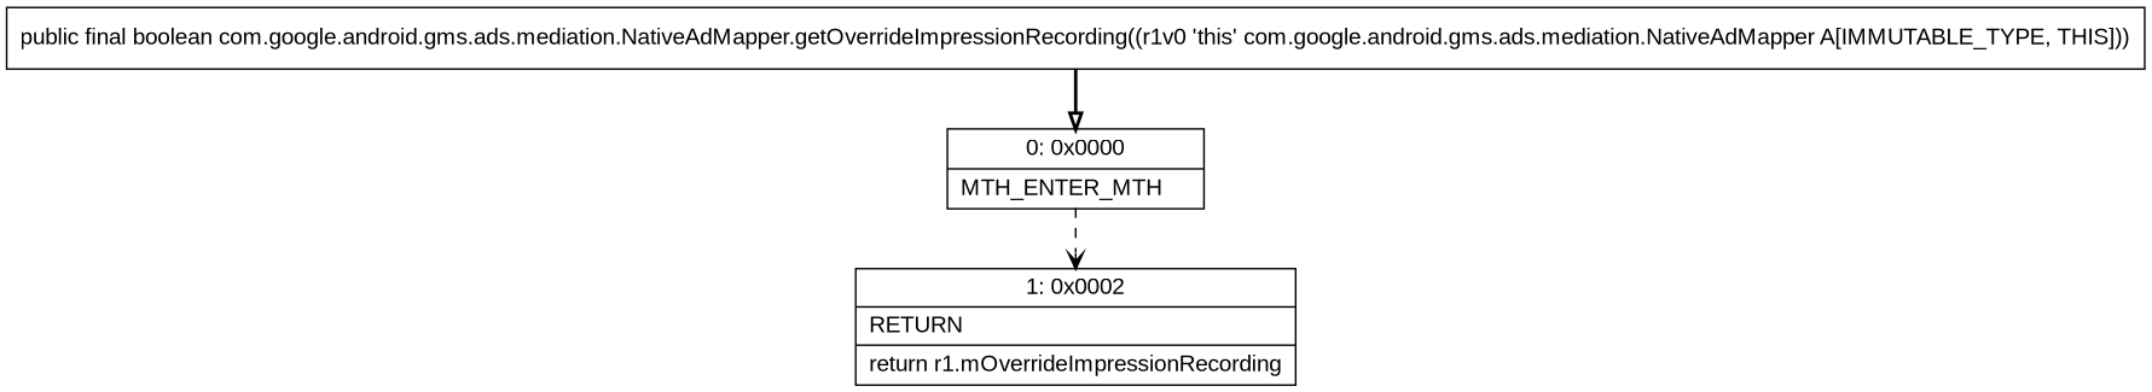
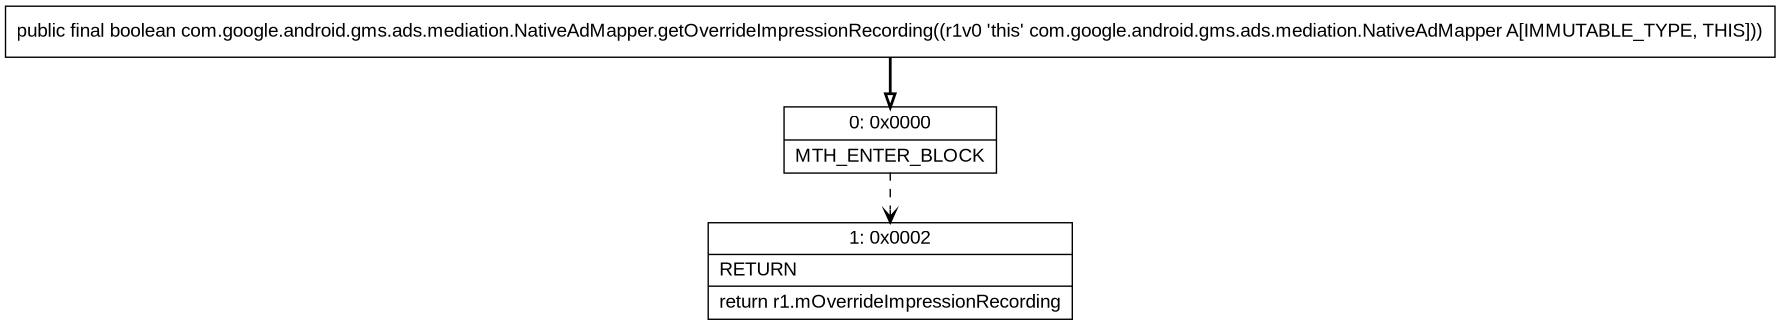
  digraph {
    fontname="Liberation Sans"
    node [shape=record fontname="Liberation Sans"]
    edge [fontname="Liberation Sans"]
-   n1 [label="{0\:\ 0x0000|MTH_ENTER_MTH\l}"]
+   n1 [label="{0\:\ 0x0000|MTH_ENTER_BLOCK\l}"]
    n2 [label="{1\:\ 0x0002|RETURN\l|return r1.mOverrideImpressionRecording\l}"]
    n3 [label="{public final boolean com.google.android.gms.ads.mediation.NativeAdMapper.getOverrideImpressionRecording((r1v0 'this' com.google.android.gms.ads.mediation.NativeAdMapper A[IMMUTABLE_TYPE, THIS])) }"]
    n1 -> n2 [style=dashed arrowhead=vee]
    n3 -> n1 [style=bold arrowhead=onormal]
  }
